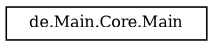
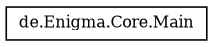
  digraph {
    rankdir=LR
    fontname="DejaVu Serif"
-   n1 [color=black fillcolor=white fontname="DejaVu Serif" fontsize=10 height=0.2 label="de.Main.Core.Main" shape=record style=filled width=0.4]
+   n1 [color=black fillcolor=white fontname="DejaVu Serif" fontsize=10 height=0.2 label="de.Enigma.Core.Main" shape=record style=filled width=0.4]
  }
